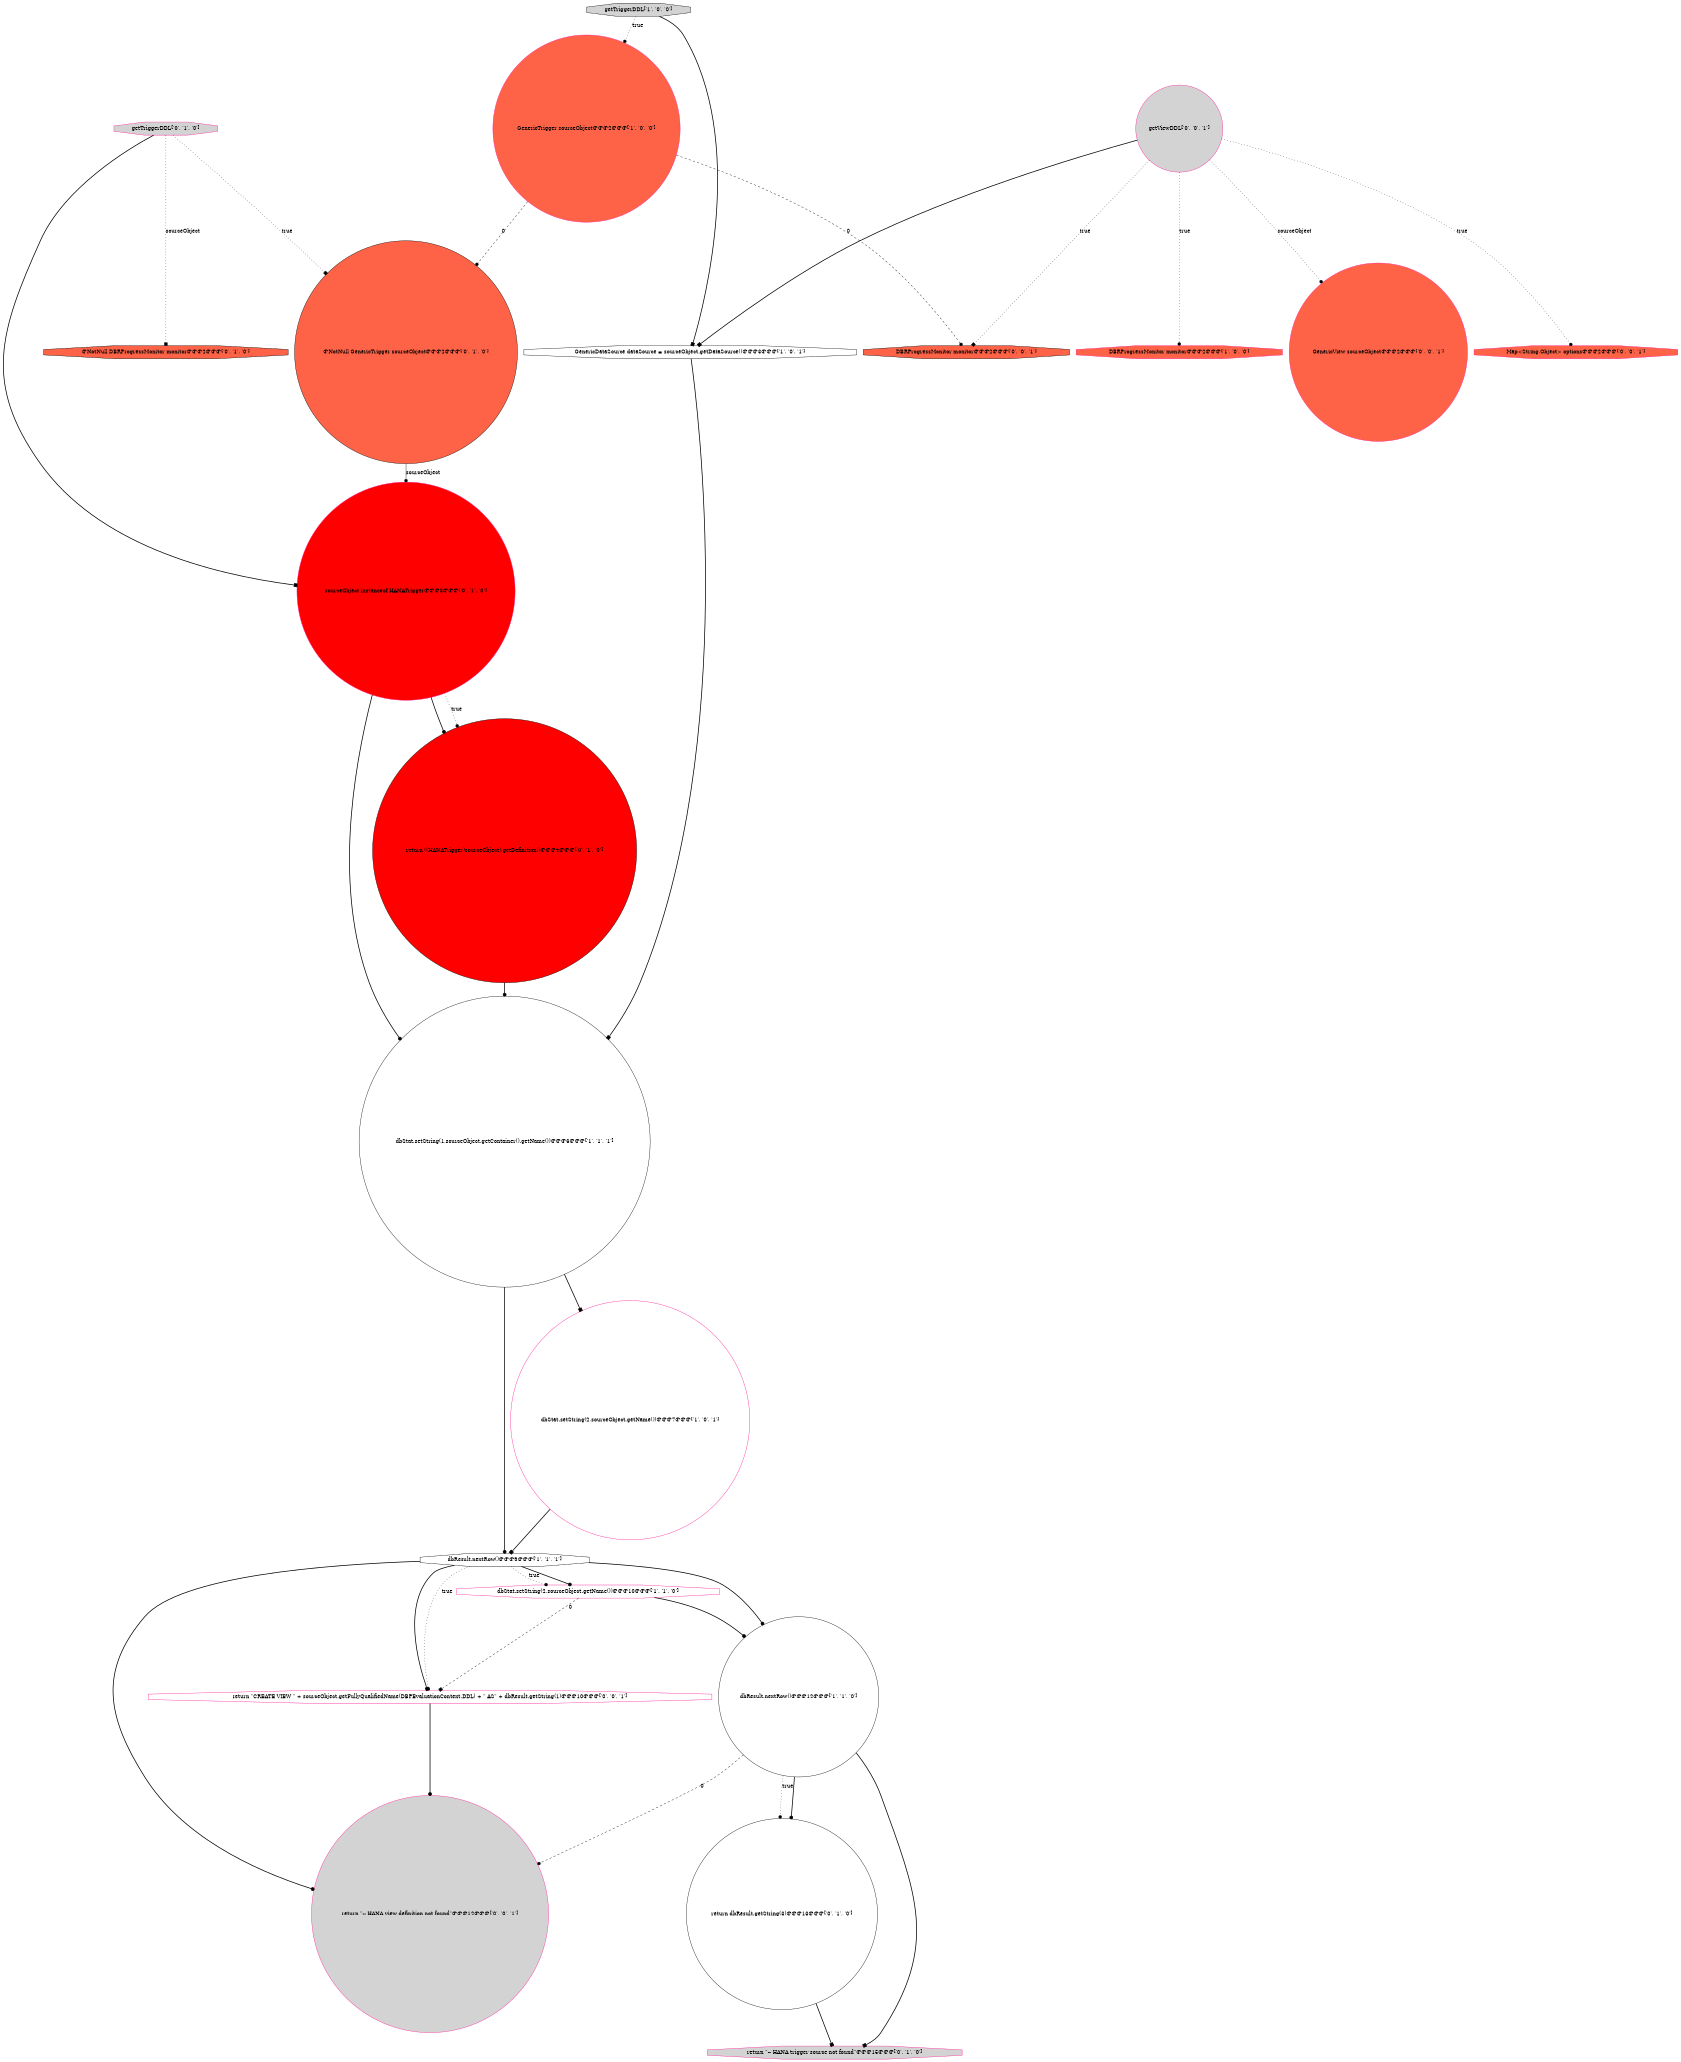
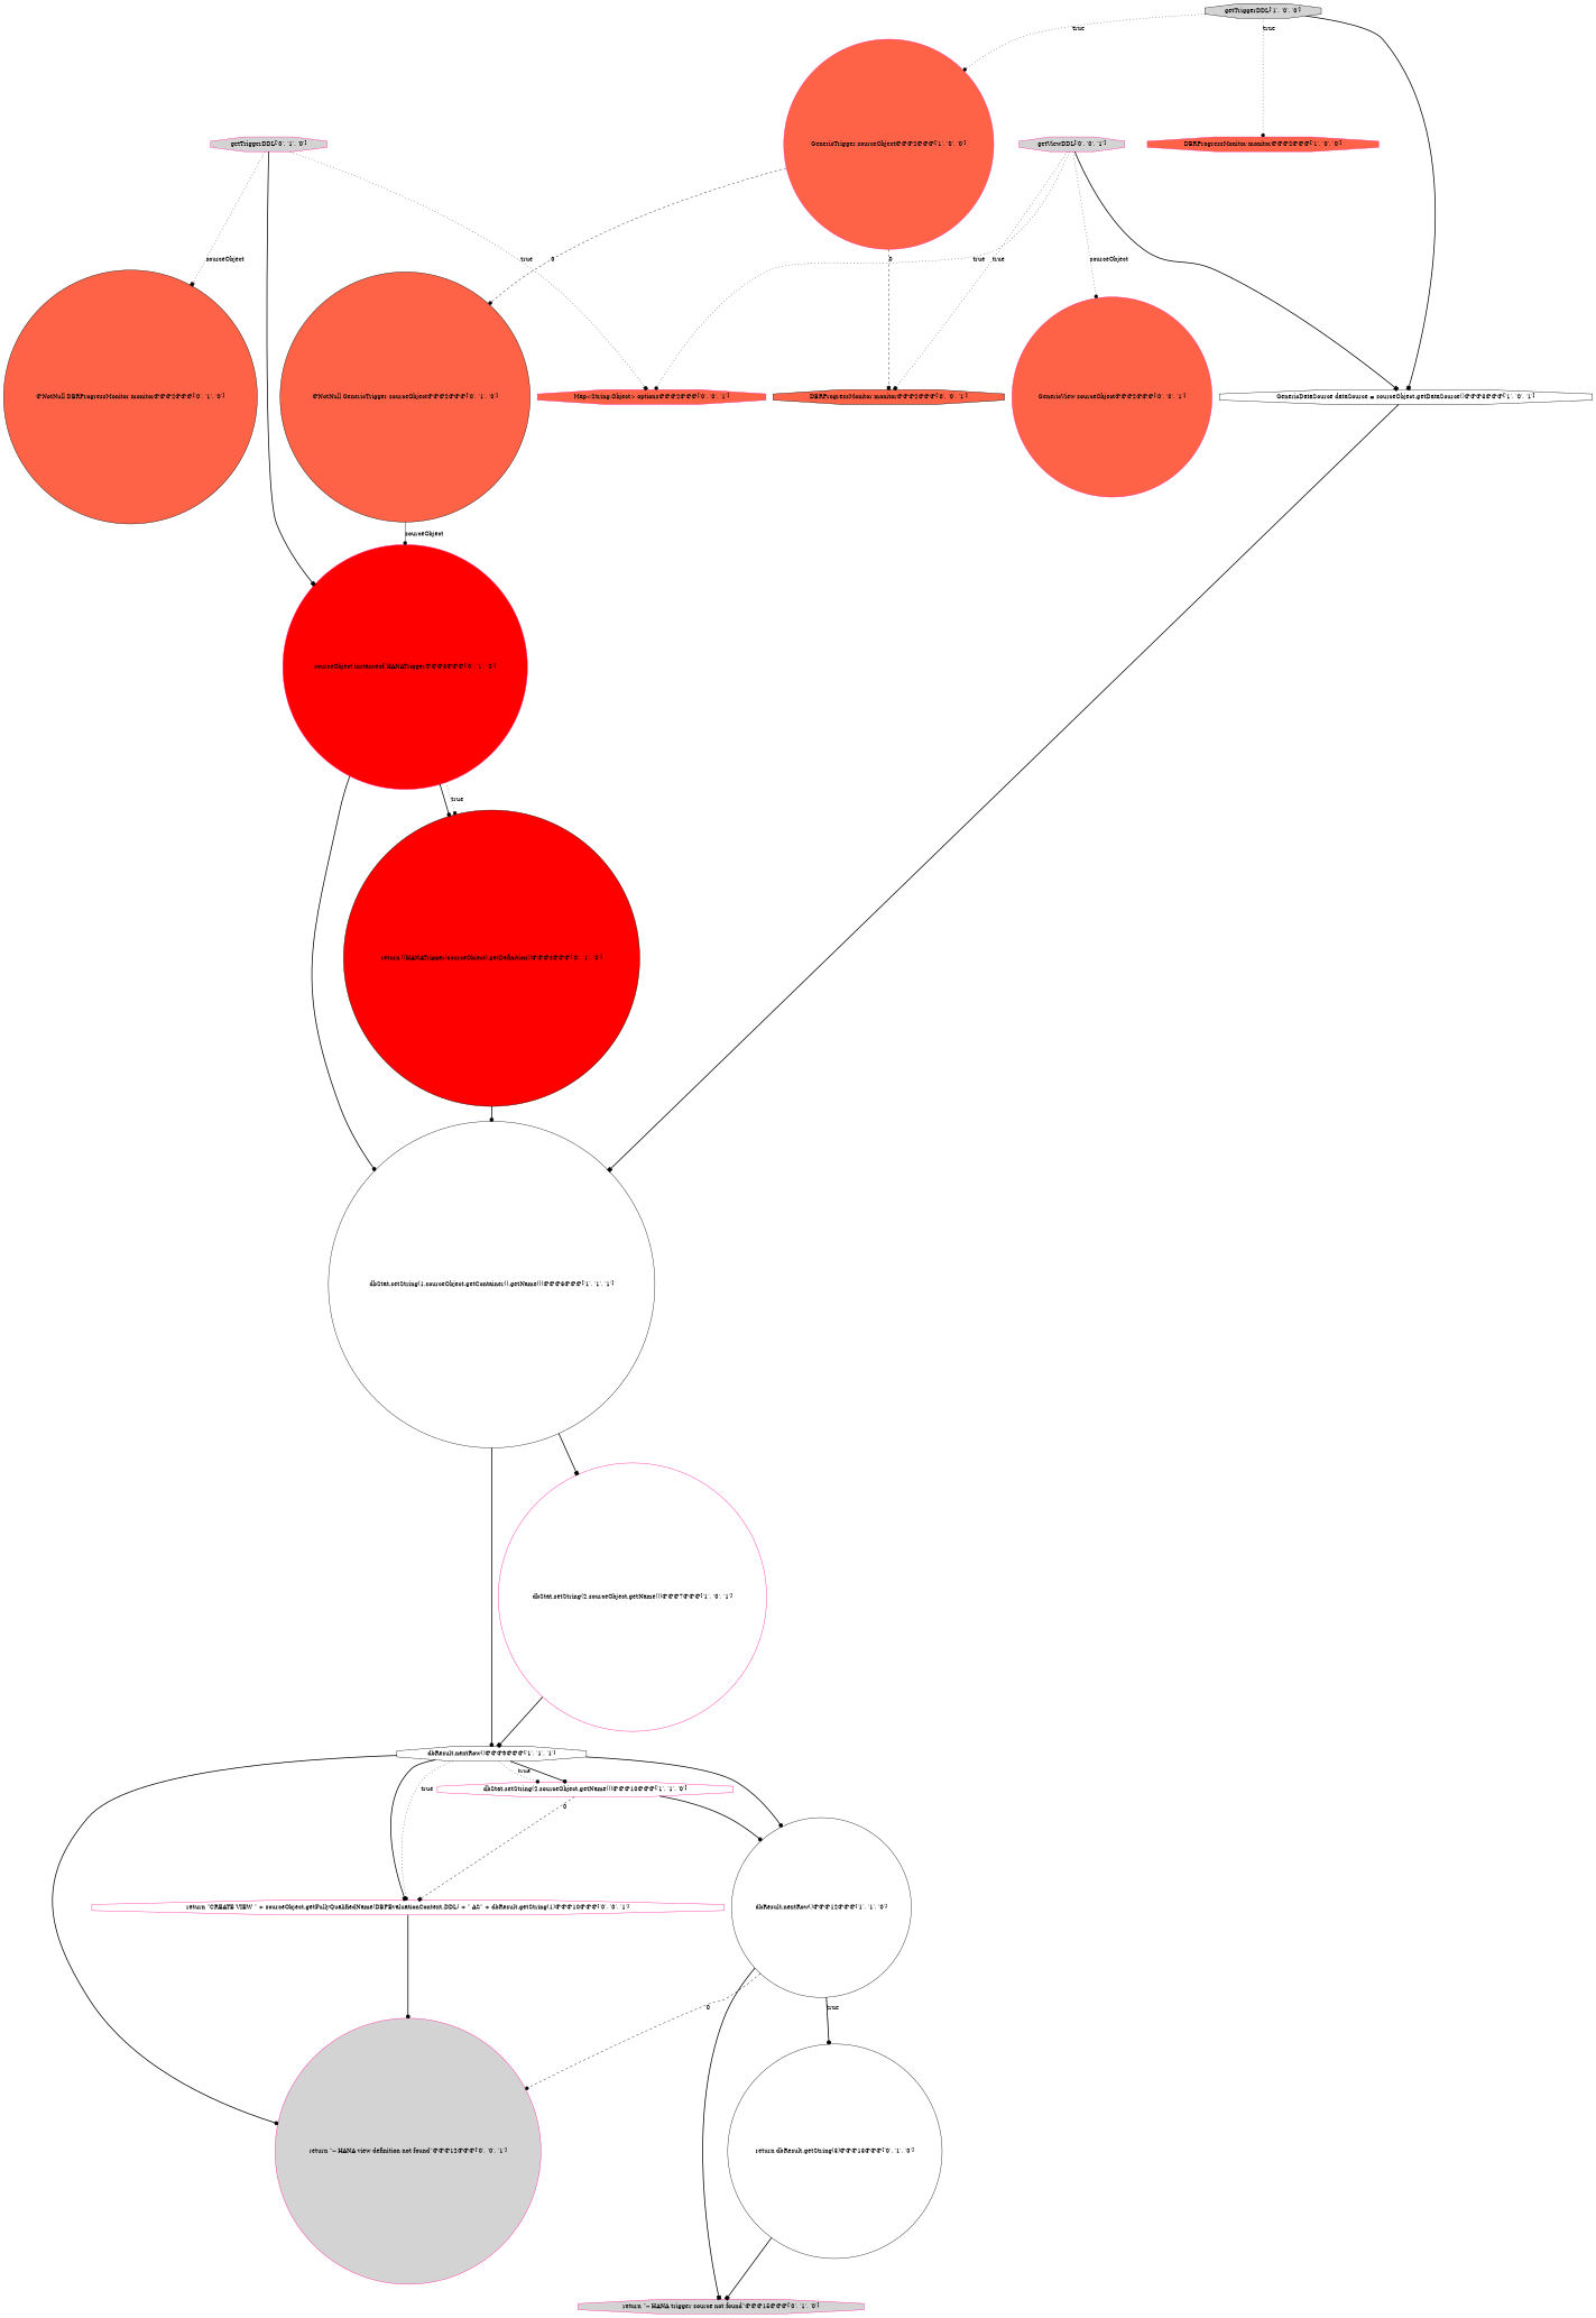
  digraph {
    node [color=deeppink fillcolor=white shape=circle style=filled]
    edge [arrowhead=dot style=bold]
    n1 [fillcolor=tomato label="Map<String,Object> options@@@2@@@['0', '0', '1']" shape=octagon]
    n2 [color=black label="return dbResult.getString(3)@@@13@@@['0', '1', '0']"]
    n3 [fillcolor=lightgray label="return \"-- HANA trigger source not found\"@@@15@@@['0', '1', '0']" shape=octagon]
    n4 [color=black fillcolor=tomato label="@NotNull GenericTrigger sourceObject@@@2@@@['0', '1', '0']"]
    n5 [fillcolor=red label="sourceObject instanceof HANATrigger@@@3@@@['0', '1', '0']"]
    n6 [color=black fillcolor=red label="return ((HANATrigger)sourceObject).getDefinition()@@@4@@@['0', '1', '0']"]
    n7 [color=black label="dbStat.setString(1,sourceObject.getContainer().getName())@@@6@@@['1', '1', '1']"]
    n8 [color=black label="dbResult.nextRow()@@@9@@@['1', '1', '1']" shape=octagon]
    n9 [label="dbStat.setString(2,sourceObject.getName())@@@7@@@['1', '0', '1']"]
-   n10 [color=black fillcolor=tomato label="@NotNull DBRProgressMonitor monitor@@@2@@@['0', '1', '0']" shape=octagon]
+   n10 [color=black fillcolor=tomato label="@NotNull DBRProgressMonitor monitor@@@2@@@['0', '1', '0']"]
    n11 [color=black label="dbResult.nextRow()@@@12@@@['1', '1', '0']"]
    n12 [label="return \"CREATE VIEW \" + sourceObject.getFullyQualifiedName(DBPEvaluationContext.DDL) + \" AS\" + dbResult.getString(1)@@@10@@@['0', '0', '1']" shape=octagon]
    n13 [fillcolor=lightgray label="return \"-- HANA view definition not found\"@@@12@@@['0', '0', '1']"]
    n14 [label="dbStat.setString(2,sourceObject.getName())@@@10@@@['1', '1', '0']" shape=octagon]
    n15 [fillcolor=lightgray label="getTriggerDDL['0', '1', '0']" shape=octagon]
    n16 [color=black fillcolor=tomato label="DBRProgressMonitor monitor@@@2@@@['0', '0', '1']" shape=octagon]
    n17 [color=black label="GenericDataSource dataSource = sourceObject.getDataSource()@@@3@@@['1', '0', '1']" shape=octagon]
    n18 [color=black fillcolor=lightgray label="getTriggerDDL['1', '0', '0']" shape=octagon]
    n19 [fillcolor=tomato label="GenericTrigger sourceObject@@@2@@@['1', '0', '0']"]
    n20 [fillcolor=tomato label="DBRProgressMonitor monitor@@@2@@@['1', '0', '0']" shape=octagon]
    n21 [fillcolor=tomato label="GenericView sourceObject@@@2@@@['0', '0', '1']"]
-   n22 [fillcolor=lightgray label="getViewDDL['0', '0', '1']"]
+   n22 [fillcolor=lightgray label="getViewDDL['0', '0', '1']" shape=octagon]
    n2 -> n3 [arrowhead=box]
    n4 -> n5 [label=sourceObject style=solid]
    n5 -> n6
    n5 -> n6 [label=true style=dotted]
    n5 -> n7
    n6 -> n7
    n7 -> n8
    n7 -> n9 [arrowhead=box]
    n8 -> n11
    n8 -> n12 [arrowhead=box]
    n8 -> n12 [label=true style=dotted]
    n8 -> n13
    n8 -> n14
    n8 -> n14 [label=true style=dotted]
    n9 -> n8 [arrowhead=box]
    n11 -> n2 [label=true style=dotted]
    n11 -> n2
    n11 -> n3 [arrowhead=box]
    n11 -> n13 [label=0 style=dashed]
    n12 -> n13
    n14 -> n11
    n14 -> n12 [arrowhead=box label=0 style=dashed]
-   n15 -> n4 [arrowhead=box label=true style=dotted]
+   n15 -> n1 [arrowhead=box label=true style=dotted]
    n15 -> n5 [arrowhead=box]
    n15 -> n10 [arrowhead=box label=sourceObject style=dotted]
    n17 -> n7 [arrowhead=box]
    n18 -> n17 [arrowhead=box]
    n18 -> n19 [label=true style=dotted]
-   n22 -> n20 [label=true style=dotted]
+   n18 -> n20 [label=true style=dotted]
    n19 -> n4 [label=0 style=dashed]
-   n19 -> n16 [label=0 style=dashed]
+   n19 -> n16 [arrowhead=box label=0 style=dashed]
    n22 -> n1 [label=true style=dotted]
    n22 -> n16 [arrowhead=box label=true style=dotted]
    n22 -> n17 [arrowhead=box]
    n22 -> n21 [label=sourceObject style=dotted]
  }
